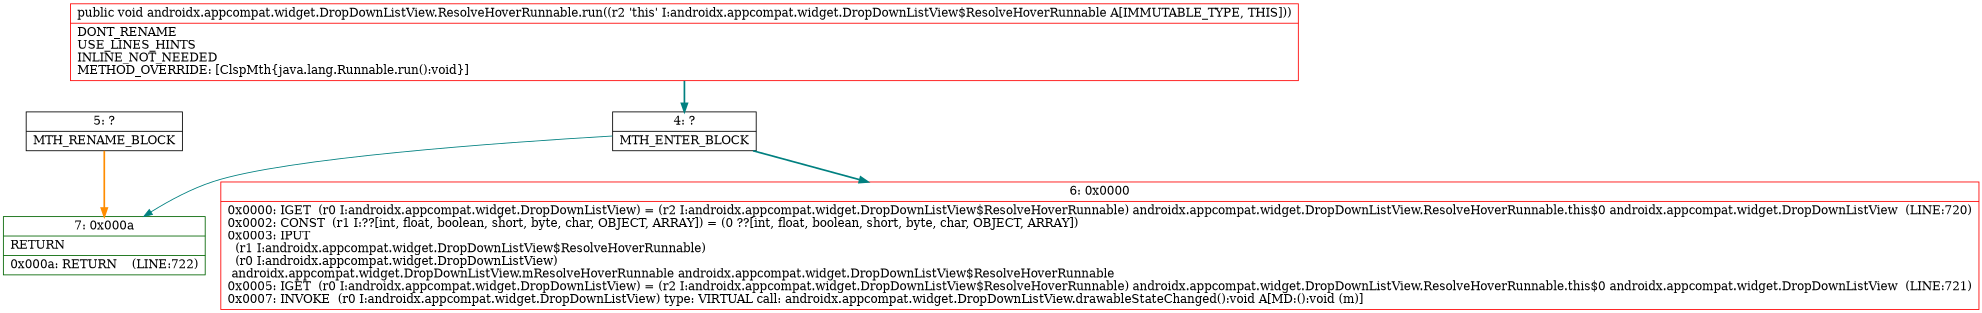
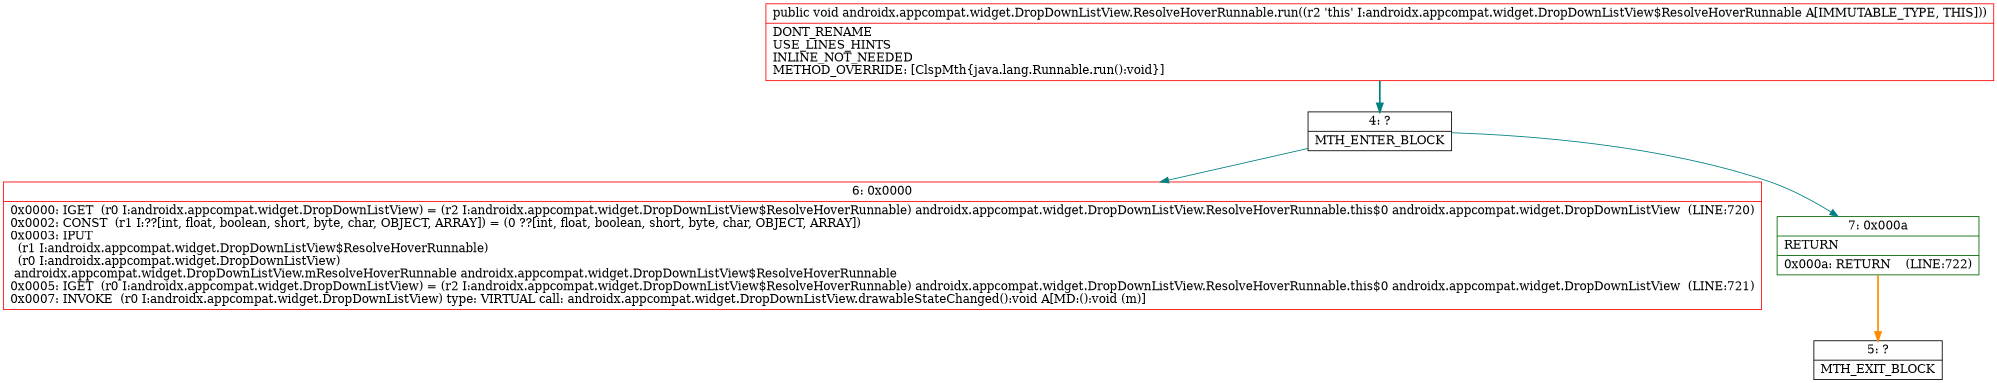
  digraph {
    node [color=black shape=record]
    edge [color=teal style=solid]
    n1 [label="{4\:\ ?|MTH_ENTER_BLOCK\l}"]
    n2 [color=red label="{6\:\ 0x0000|0x0000: IGET  (r0 I:androidx.appcompat.widget.DropDownListView) = (r2 I:androidx.appcompat.widget.DropDownListView$ResolveHoverRunnable) androidx.appcompat.widget.DropDownListView.ResolveHoverRunnable.this$0 androidx.appcompat.widget.DropDownListView  (LINE:720)\l0x0002: CONST  (r1 I:??[int, float, boolean, short, byte, char, OBJECT, ARRAY]) = (0 ??[int, float, boolean, short, byte, char, OBJECT, ARRAY]) \l0x0003: IPUT  \l  (r1 I:androidx.appcompat.widget.DropDownListView$ResolveHoverRunnable)\l  (r0 I:androidx.appcompat.widget.DropDownListView)\l androidx.appcompat.widget.DropDownListView.mResolveHoverRunnable androidx.appcompat.widget.DropDownListView$ResolveHoverRunnable \l0x0005: IGET  (r0 I:androidx.appcompat.widget.DropDownListView) = (r2 I:androidx.appcompat.widget.DropDownListView$ResolveHoverRunnable) androidx.appcompat.widget.DropDownListView.ResolveHoverRunnable.this$0 androidx.appcompat.widget.DropDownListView  (LINE:721)\l0x0007: INVOKE  (r0 I:androidx.appcompat.widget.DropDownListView) type: VIRTUAL call: androidx.appcompat.widget.DropDownListView.drawableStateChanged():void A[MD:():void (m)]\l}"]
    n3 [color=darkgreen label="{7\:\ 0x000a|RETURN\l|0x000a: RETURN    (LINE:722)\l}"]
-   n4 [label="{5\:\ ?|MTH_RENAME_BLOCK\l}"]
+   n4 [label="{5\:\ ?|MTH_EXIT_BLOCK\l}"]
    n5 [color=red label="{public void androidx.appcompat.widget.DropDownListView.ResolveHoverRunnable.run((r2 'this' I:androidx.appcompat.widget.DropDownListView$ResolveHoverRunnable A[IMMUTABLE_TYPE, THIS]))  | DONT_RENAME\lUSE_LINES_HINTS\lINLINE_NOT_NEEDED\lMETHOD_OVERRIDE: [ClspMth\{java.lang.Runnable.run():void\}]\l}"]
-   n1 -> n2 [style=bold]
+   n1 -> n2
    n1 -> n3
-   n4 -> n3 [color=darkorange style=bold]
+   n3 -> n4 [color=darkorange style=bold]
    n5 -> n1 [style=bold]
  }
